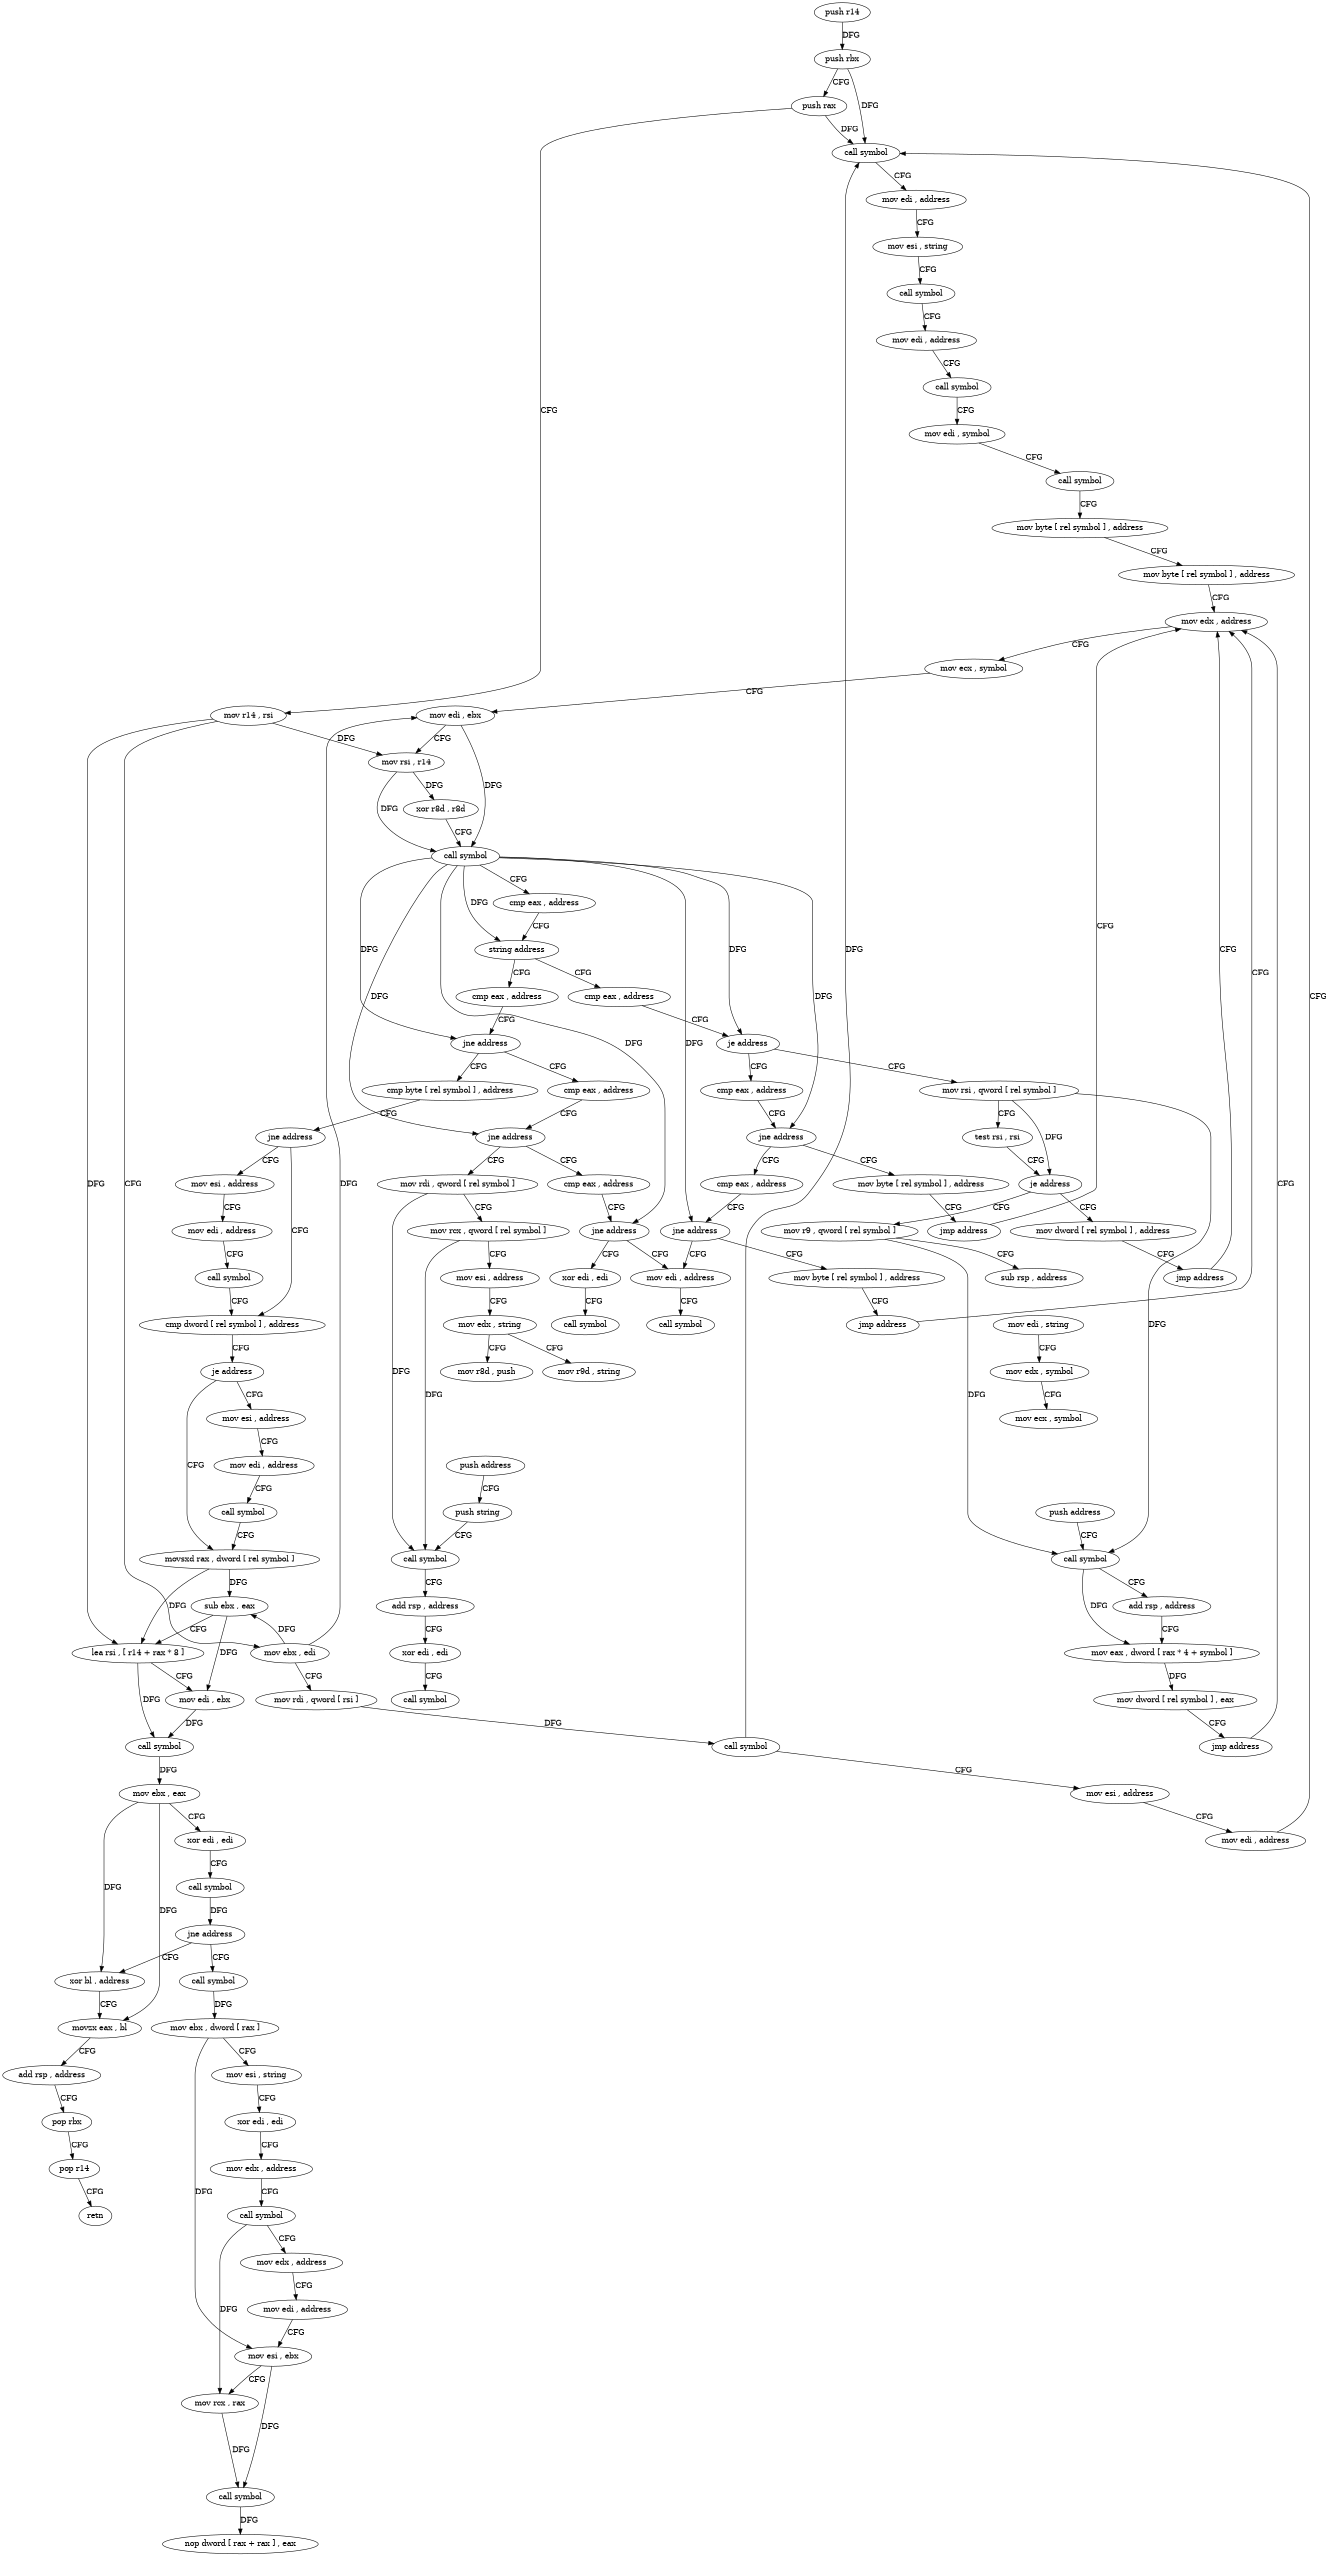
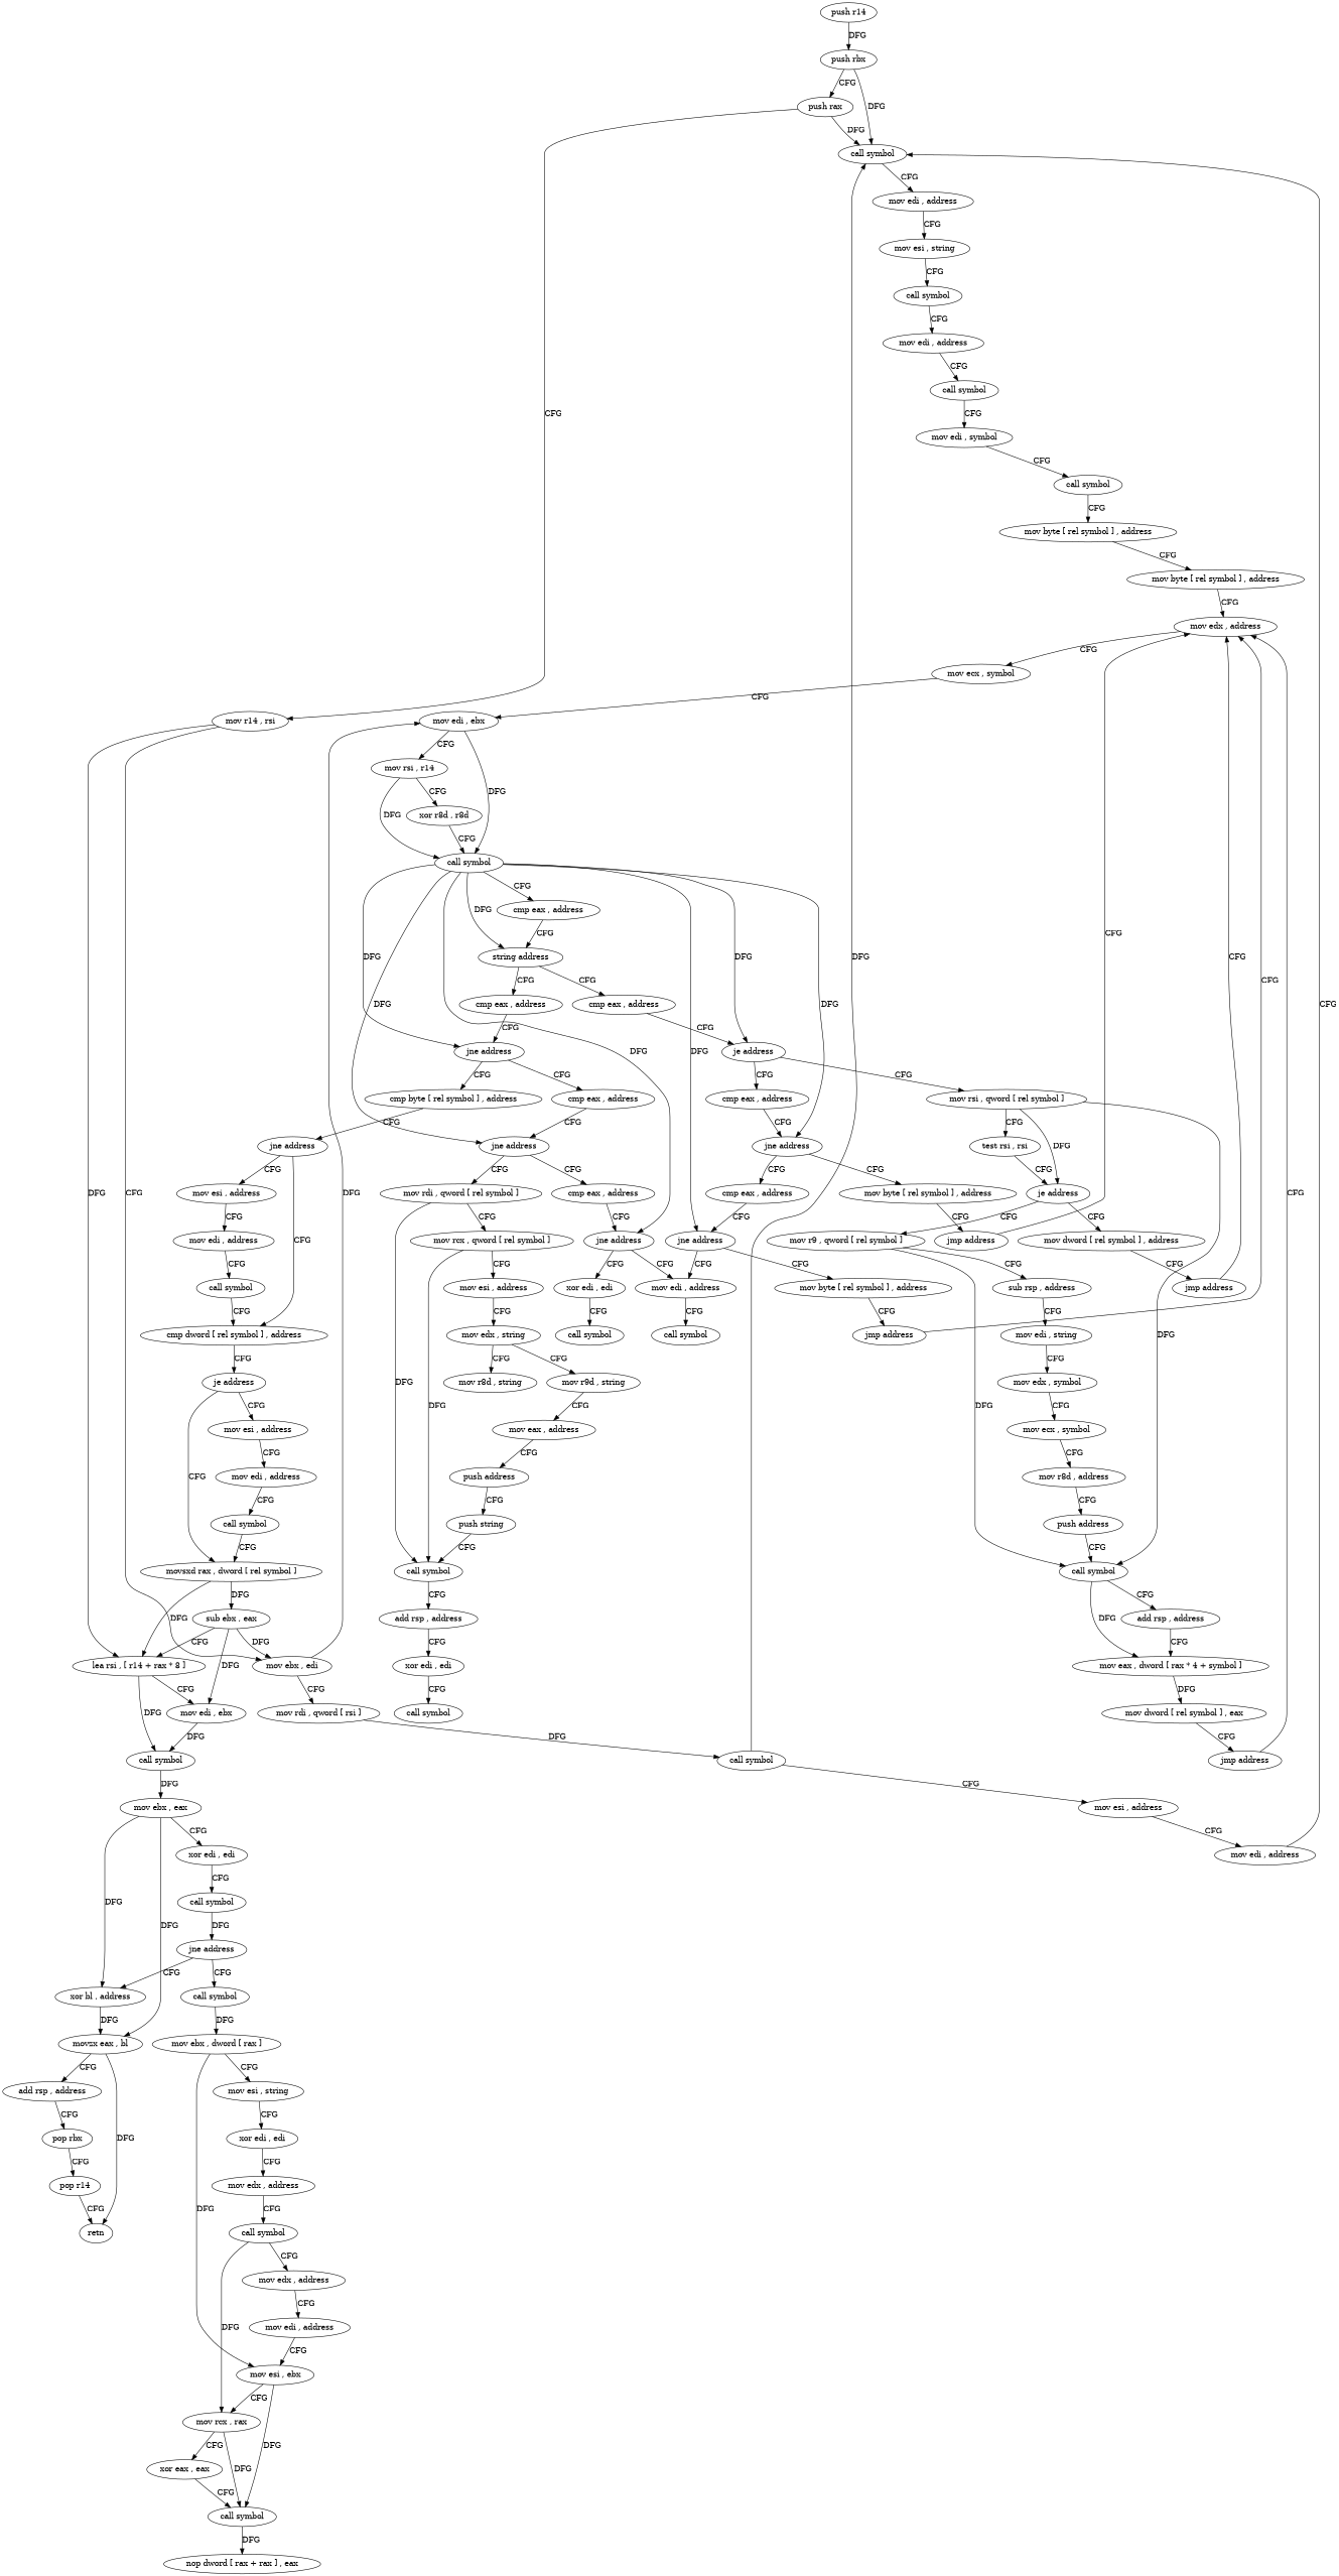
  digraph {
    n1 [label="push r14"]
    n2 [label="push rbx"]
    n3 [label="push rax"]
    n4 [label="call symbol"]
    n5 [label="mov r14 , rsi"]
    n6 [label="mov edi , address"]
    n7 [label="mov ebx , edi"]
    n8 [label="lea rsi , [ r14 + rax * 8 ]"]
    n9 [label="mov rsi , r14"]
    n10 [label="mov rdi , qword [ rsi ]"]
    n11 [label="sub ebx , eax"]
    n12 [label="mov edi , ebx"]
    n13 [label="mov edi , ebx"]
    n14 [label="call symbol"]
    n15 [label="call symbol"]
    n16 [label="xor r8d , r8d"]
    n17 [label="call symbol"]
    n18 [label="mov esi , address"]
    n19 [label="mov edi , address"]
    n20 [label="mov esi , string"]
    n21 [label="call symbol"]
    n22 [label="mov edi , address"]
    n23 [label="call symbol"]
    n24 [label="mov edi , symbol"]
    n25 [label="call symbol"]
    n26 [label="mov byte [ rel symbol ] , address"]
    n27 [label="mov byte [ rel symbol ] , address"]
    n28 [label="mov edx , address"]
    n29 [label="mov ecx , symbol"]
    n30 [label="cmp eax , address"]
    n31 [label="jne address"]
    n32 [label="cmp eax , address"]
    n33 [label="cmp byte [ rel symbol ] , address"]
    n34 [label="jne address"]
    n35 [label="jne address"]
    n36 [label="cmp eax , address"]
    n37 [label="mov rdi , qword [ rel symbol ]"]
    n38 [label="cmp dword [ rel symbol ] , address"]
    n39 [label="mov esi , address"]
    n40 [label="cmp eax , address"]
    n41 [label="je address"]
    n42 [label="mov rsi , qword [ rel symbol ]"]
    n43 [label="cmp eax , address"]
    n44 [label="test rsi , rsi"]
    n45 [label="je address"]
    n46 [label="call symbol"]
    n47 [label="jne address"]
    n48 [label="mov dword [ rel symbol ] , address"]
    n49 [label="mov r9 , qword [ rel symbol ]"]
    n50 [label="add rsp , address"]
    n51 [label="mov eax , dword [ rax * 4 + symbol ]"]
    n52 [label="cmp eax , address"]
    n53 [label="mov byte [ rel symbol ] , address"]
    n54 [label="jne address"]
    n55 [label="mov rcx , qword [ rel symbol ]"]
    n56 [label="call symbol"]
    n57 [label="mov edi , address"]
    n58 [label="xor edi , edi"]
    n59 [label="mov esi , address"]
    n60 [label="add rsp , address"]
    n61 [label="je address"]
    n62 [label="mov edi , address"]
    n63 [label="movsxd rax , dword [ rel symbol ]"]
    n64 [label="mov esi , address"]
    n65 [label="call symbol"]
    n66 [label="jmp address"]
    n67 [label="sub rsp , address"]
    n68 [label="mov edi , string"]
    n69 [label="jne address"]
    n70 [label="jmp address"]
    n71 [label="mov byte [ rel symbol ] , address"]
    n72 [label="call symbol"]
    n73 [label="call symbol"]
    n74 [label="mov edx , string"]
-   n75 [label="mov r8d , push"]
+   n75 [label="mov r8d , string"]
    n76 [label="mov r9d , string"]
+   n77 [label="mov eax , address"]
    n78 [label="push address"]
    n79 [label="push string"]
    n80 [label="xor edi , edi"]
    n81 [label="call symbol"]
    n82 [label="mov edi , address"]
    n83 [label="call symbol"]
    n84 [label="mov edx , symbol"]
    n85 [label="mov ecx , symbol"]
+   n86 [label="mov r8d , address"]
    n87 [label="push address"]
    n88 [label="mov dword [ rel symbol ] , eax"]
    n89 [label="jmp address"]
    n90 [label="jmp address"]
    n91 [label="mov ebx , eax"]
    n92 [label="xor edi , edi"]
    n93 [label="xor bl , address"]
    n94 [label="movzx eax , bl"]
    n95 [label="call symbol"]
    n96 [label="add rsp , address"]
    n97 [label=retn]
    n98 [label="jne address"]
    n99 [label="call symbol"]
    n100 [label="mov ebx , dword [ rax ]"]
    n101 [label="mov esi , string"]
    n102 [label="mov esi , ebx"]
    n103 [label="cmp eax , address"]
    n104 [label="string address"]
    n105 [label="xor edi , edi"]
    n106 [label="mov rcx , rax"]
    n107 [label="call symbol"]
    n108 [label="mov edx , address"]
    n109 [label="call symbol"]
    n110 [label="mov edx , address"]
    n111 [label="mov edi , address"]
+   n112 [label="xor eax , eax"]
    n113 [label="nop dword [ rax + rax ] , eax"]
    n114 [label="pop rbx"]
    n115 [label="pop r14"]
    n1 -> n2 [label=DFG]
    n2 -> n3 [label=CFG]
    n2 -> n4 [label=DFG]
    n3 -> n4 [label=DFG]
    n3 -> n5 [label=CFG]
    n4 -> n6 [label=CFG]
    n5 -> n7 [label=CFG]
    n5 -> n8 [label=DFG]
-   n5 -> n9 [label=DFG]
    n6 -> n20 [label=CFG]
    n7 -> n10 [label=CFG]
-   n7 -> n11 [label=DFG]
+   n11 -> n7 [label=DFG]
    n7 -> n12 [label=DFG]
    n8 -> n13 [label=CFG]
    n8 -> n14 [label=DFG]
    n9 -> n15 [label=DFG]
-   n9 -> n16 [label=DFG]
+   n9 -> n16 [label=CFG]
    n10 -> n17 [label=DFG]
    n11 -> n8 [label=CFG]
    n11 -> n13 [label=DFG]
    n12 -> n9 [label=CFG]
    n12 -> n15 [label=DFG]
    n13 -> n14 [label=DFG]
    n14 -> n91 [label=DFG]
    n15 -> n31 [label=DFG]
    n15 -> n34 [label=DFG]
    n15 -> n41 [label=DFG]
    n15 -> n47 [label=DFG]
    n15 -> n54 [label=DFG]
    n15 -> n69 [label=DFG]
    n15 -> n103 [label=CFG]
    n15 -> n104 [label=DFG]
    n16 -> n15 [label=CFG]
    n17 -> n4 [label=DFG]
    n17 -> n18 [label=CFG]
    n18 -> n19 [label=CFG]
    n19 -> n4 [label=CFG]
    n20 -> n21 [label=CFG]
    n21 -> n22 [label=CFG]
    n22 -> n23 [label=CFG]
    n23 -> n24 [label=CFG]
    n24 -> n25 [label=CFG]
    n25 -> n26 [label=CFG]
    n26 -> n27 [label=CFG]
    n27 -> n28 [label=CFG]
    n28 -> n29 [label=CFG]
    n29 -> n12 [label=CFG]
    n30 -> n31 [label=CFG]
    n31 -> n32 [label=CFG]
    n31 -> n33 [label=CFG]
    n32 -> n34 [label=CFG]
    n33 -> n35 [label=CFG]
    n34 -> n36 [label=CFG]
    n34 -> n37 [label=CFG]
    n35 -> n38 [label=CFG]
    n35 -> n39 [label=CFG]
    n36 -> n54 [label=CFG]
    n37 -> n55 [label=CFG]
    n37 -> n56 [label=DFG]
    n38 -> n61 [label=CFG]
    n39 -> n62 [label=CFG]
    n40 -> n41 [label=CFG]
    n41 -> n42 [label=CFG]
    n41 -> n43 [label=CFG]
    n42 -> n44 [label=CFG]
    n42 -> n45 [label=DFG]
    n42 -> n46 [label=DFG]
    n43 -> n47 [label=CFG]
    n44 -> n45 [label=CFG]
    n45 -> n48 [label=CFG]
    n45 -> n49 [label=CFG]
    n46 -> n50 [label=CFG]
    n46 -> n51 [label=DFG]
    n47 -> n52 [label=CFG]
    n47 -> n53 [label=CFG]
    n48 -> n66 [label=CFG]
    n49 -> n46 [label=DFG]
    n49 -> n67 [label=CFG]
    n50 -> n51 [label=CFG]
    n51 -> n88 [label=DFG]
    n52 -> n69 [label=CFG]
    n53 -> n70 [label=CFG]
    n54 -> n57 [label=CFG]
    n54 -> n58 [label=CFG]
    n55 -> n56 [label=DFG]
    n55 -> n59 [label=CFG]
    n56 -> n60 [label=CFG]
    n57 -> n72 [label=CFG]
    n58 -> n73 [label=CFG]
    n59 -> n74 [label=CFG]
    n60 -> n80 [label=CFG]
    n61 -> n63 [label=CFG]
    n61 -> n64 [label=CFG]
    n62 -> n65 [label=CFG]
    n63 -> n8 [label=DFG]
    n63 -> n11 [label=DFG]
    n64 -> n82 [label=CFG]
    n65 -> n38 [label=CFG]
    n66 -> n28 [label=CFG]
+   n67 -> n68 [label=CFG]
    n68 -> n84 [label=CFG]
    n69 -> n57 [label=CFG]
    n69 -> n71 [label=CFG]
    n70 -> n28 [label=CFG]
    n71 -> n90 [label=CFG]
    n74 -> n75 [label=CFG]
    n74 -> n76 [label=CFG]
+   n76 -> n77 [label=CFG]
+   n77 -> n78 [label=CFG]
    n78 -> n79 [label=CFG]
    n79 -> n56 [label=CFG]
    n80 -> n81 [label=CFG]
    n82 -> n83 [label=CFG]
    n83 -> n63 [label=CFG]
    n84 -> n85 [label=CFG]
+   n85 -> n86 [label=CFG]
+   n86 -> n87 [label=CFG]
    n87 -> n46 [label=CFG]
    n88 -> n89 [label=CFG]
    n89 -> n28 [label=CFG]
    n90 -> n28 [label=CFG]
    n91 -> n92 [label=CFG]
    n91 -> n93 [label=DFG]
    n91 -> n94 [label=DFG]
    n92 -> n95 [label=CFG]
-   n93 -> n94 [label=CFG]
+   n93 -> n94 [label=DFG]
    n94 -> n96 [label=CFG]
+   n94 -> n97 [label=DFG]
    n95 -> n98 [label=DFG]
    n96 -> n114 [label=CFG]
    n98 -> n93 [label=CFG]
    n98 -> n99 [label=CFG]
    n99 -> n100 [label=DFG]
    n100 -> n101 [label=CFG]
    n100 -> n102 [label=DFG]
    n101 -> n105 [label=CFG]
    n102 -> n106 [label=CFG]
    n102 -> n107 [label=DFG]
    n103 -> n104 [label=CFG]
    n104 -> n30 [label=CFG]
    n104 -> n40 [label=CFG]
    n105 -> n108 [label=CFG]
    n106 -> n107 [label=DFG]
+   n106 -> n112 [label=CFG]
    n107 -> n113 [label=DFG]
    n108 -> n109 [label=CFG]
    n109 -> n106 [label=DFG]
    n109 -> n110 [label=CFG]
    n110 -> n111 [label=CFG]
    n111 -> n102 [label=CFG]
+   n112 -> n107 [label=CFG]
    n114 -> n115 [label=CFG]
    n115 -> n97 [label=CFG]
  }
